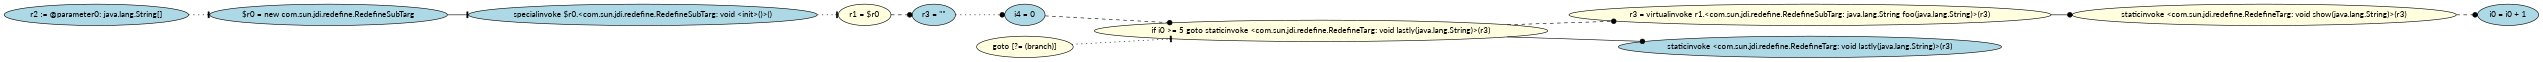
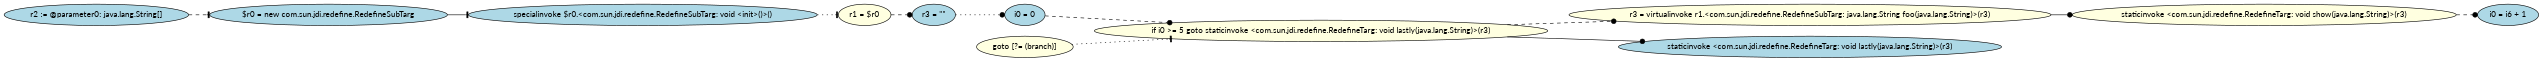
  digraph {
    fontname=Lato
    rankdir=LR
    node [fillcolor=lightblue fontname=Lato style=filled]
    edge [arrowhead=dot fontname=Lato style=dotted]
    "r2 := @parameter0: java.lang.String[]"
    "$r0 = new com.sun.jdi.redefine.RedefineSubTarg"
    "specialinvoke $r0.<com.sun.jdi.redefine.RedefineSubTarg: void <init>()>()"
    "r1 = $r0" [fillcolor=lightyellow]
    "r3 = \"\""
-   "i0 = 0" [label="i4 = 0"]
+   "i0 = 0"
    "if i0 >= 5 goto staticinvoke <com.sun.jdi.redefine.RedefineTarg: void lastly(java.lang.String)>(r3)" [fillcolor=lightyellow]
    "r3 = virtualinvoke r1.<com.sun.jdi.redefine.RedefineSubTarg: java.lang.String foo(java.lang.String)>(r3)" [fillcolor=lightyellow]
    "staticinvoke <com.sun.jdi.redefine.RedefineTarg: void lastly(java.lang.String)>(r3)"
    "staticinvoke <com.sun.jdi.redefine.RedefineTarg: void show(java.lang.String)>(r3)" [fillcolor=lightyellow]
-   "i0 = i0 + 1"
+   "i0 = i0 + 1" [label="i0 = i6 + 1"]
    "goto [?= (branch)]" [fillcolor=lightyellow]
-   "r2 := @parameter0: java.lang.String[]" -> "$r0 = new com.sun.jdi.redefine.RedefineSubTarg" [arrowhead=tee]
+   "r2 := @parameter0: java.lang.String[]" -> "$r0 = new com.sun.jdi.redefine.RedefineSubTarg" [arrowhead=tee style=dashed]
    "$r0 = new com.sun.jdi.redefine.RedefineSubTarg" -> "specialinvoke $r0.<com.sun.jdi.redefine.RedefineSubTarg: void <init>()>()" [arrowhead=tee style=solid]
    "specialinvoke $r0.<com.sun.jdi.redefine.RedefineSubTarg: void <init>()>()" -> "r1 = $r0" [arrowhead=tee]
    "r1 = $r0" -> "r3 = \"\"" [style=dashed]
    "r3 = \"\"" -> "i0 = 0"
    "i0 = 0" -> "if i0 >= 5 goto staticinvoke <com.sun.jdi.redefine.RedefineTarg: void lastly(java.lang.String)>(r3)" [style=dashed]
    "if i0 >= 5 goto staticinvoke <com.sun.jdi.redefine.RedefineTarg: void lastly(java.lang.String)>(r3)" -> "r3 = virtualinvoke r1.<com.sun.jdi.redefine.RedefineSubTarg: java.lang.String foo(java.lang.String)>(r3)" [style=dashed]
    "if i0 >= 5 goto staticinvoke <com.sun.jdi.redefine.RedefineTarg: void lastly(java.lang.String)>(r3)" -> "staticinvoke <com.sun.jdi.redefine.RedefineTarg: void lastly(java.lang.String)>(r3)" [style=solid]
    "r3 = virtualinvoke r1.<com.sun.jdi.redefine.RedefineSubTarg: java.lang.String foo(java.lang.String)>(r3)" -> "staticinvoke <com.sun.jdi.redefine.RedefineTarg: void show(java.lang.String)>(r3)" [style=solid]
    "staticinvoke <com.sun.jdi.redefine.RedefineTarg: void show(java.lang.String)>(r3)" -> "i0 = i0 + 1" [style=dashed]
    "goto [?= (branch)]" -> "if i0 >= 5 goto staticinvoke <com.sun.jdi.redefine.RedefineTarg: void lastly(java.lang.String)>(r3)" [arrowhead=tee]
  }
